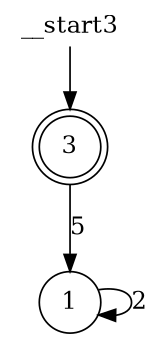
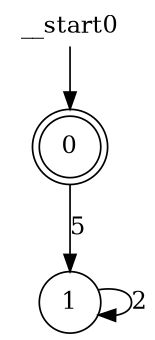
  digraph {
-   n1 [label=3 shape=doublecircle]
+   n1 [label=0 shape=doublecircle]
    n2 [label=1 shape=circle]
-   __start0 [height=0 shape=none width=0 label=__start3]
+   __start0 [height=0 shape=none width=0]
    n1 -> n2 [label=5]
    n2 -> n2 [label=2]
    __start0 -> n1
  }
